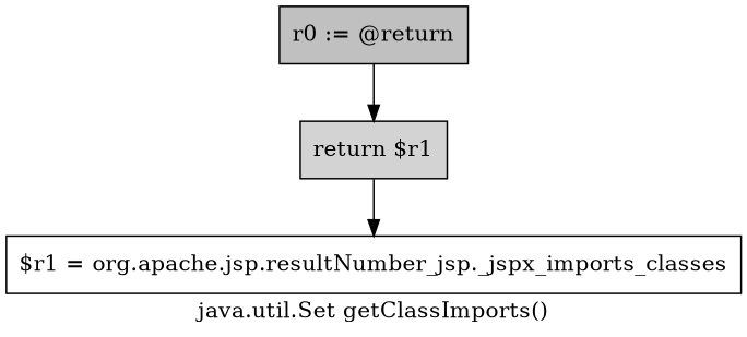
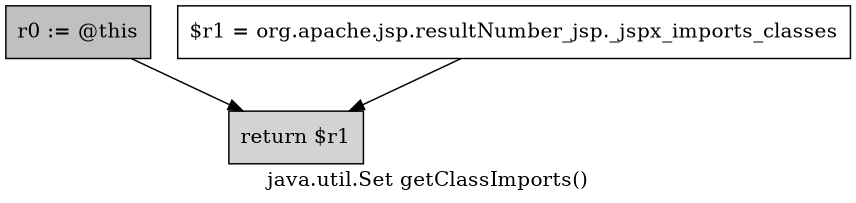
  digraph {
    label="java.util.Set getClassImports()"
    node [shape=box style=filled]
-   n1 [fillcolor=gray label="r0 := @return"]
+   n1 [fillcolor=gray label="r0 := @this"]
    n2 [fillcolor=lightgray label="return $r1"]
    n3 [label="$r1 = org.apache.jsp.resultNumber_jsp._jspx_imports_classes" style=""]
    n1 -> n2
-   n2 -> n3
+   n3 -> n2
  }
